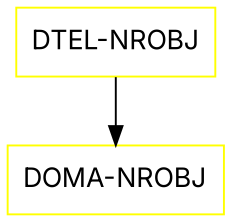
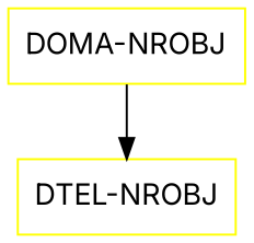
  digraph {
    fontname=Inter
    node [color=yellow shape=box fontname=Inter]
    "DTEL-NROBJ"
    "DOMA-NROBJ"
-   "DTEL-NROBJ" -> "DOMA-NROBJ" [fontname=Inter]
+   "DOMA-NROBJ" -> "DTEL-NROBJ" [fontname=Inter]
  }
